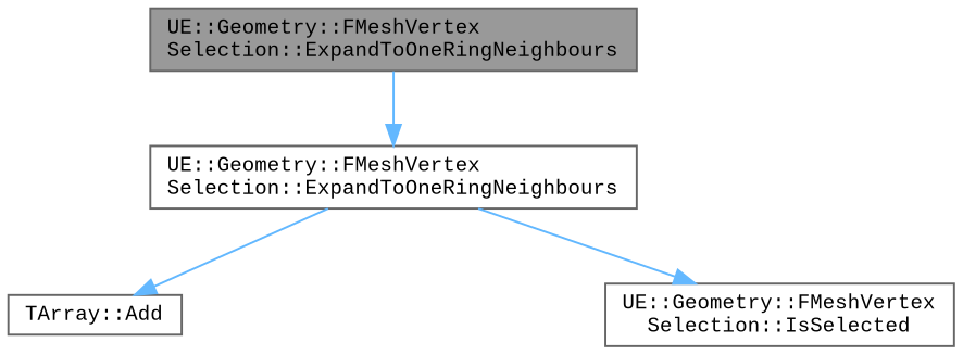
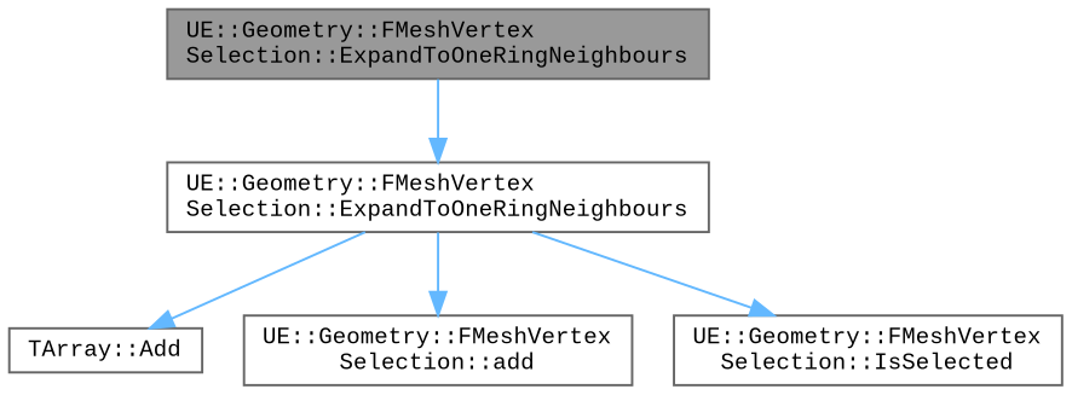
  digraph {
    rankdir=TB
    fontname="Liberation Mono"
    node [color=grey40 fillcolor=white fontname="Liberation Mono" fontsize=10 shape=box style=filled]
    edge [color=steelblue1 fontname="Liberation Mono" fontsize=10 labelfontname=Helvetica labelfontsize=10 style=solid]
    n1 [color=gray40 fillcolor=grey60 fontcolor=black height=0.2 label="UE::Geometry::FMeshVertex\lSelection::ExpandToOneRingNeighbours" width=0.4]
    n2 [height=0.2 label="UE::Geometry::FMeshVertex\lSelection::ExpandToOneRingNeighbours" width=0.4]
    n3 [height=0.2 label="TArray::Add" width=0.4]
+   n4 [height=0.2 label="UE::Geometry::FMeshVertex\lSelection::add" width=0.4]
    n5 [height=0.2 label="UE::Geometry::FMeshVertex\lSelection::IsSelected" width=0.4]
    n1 -> n2
    n2 -> n3
+   n2 -> n4
    n2 -> n5
  }
